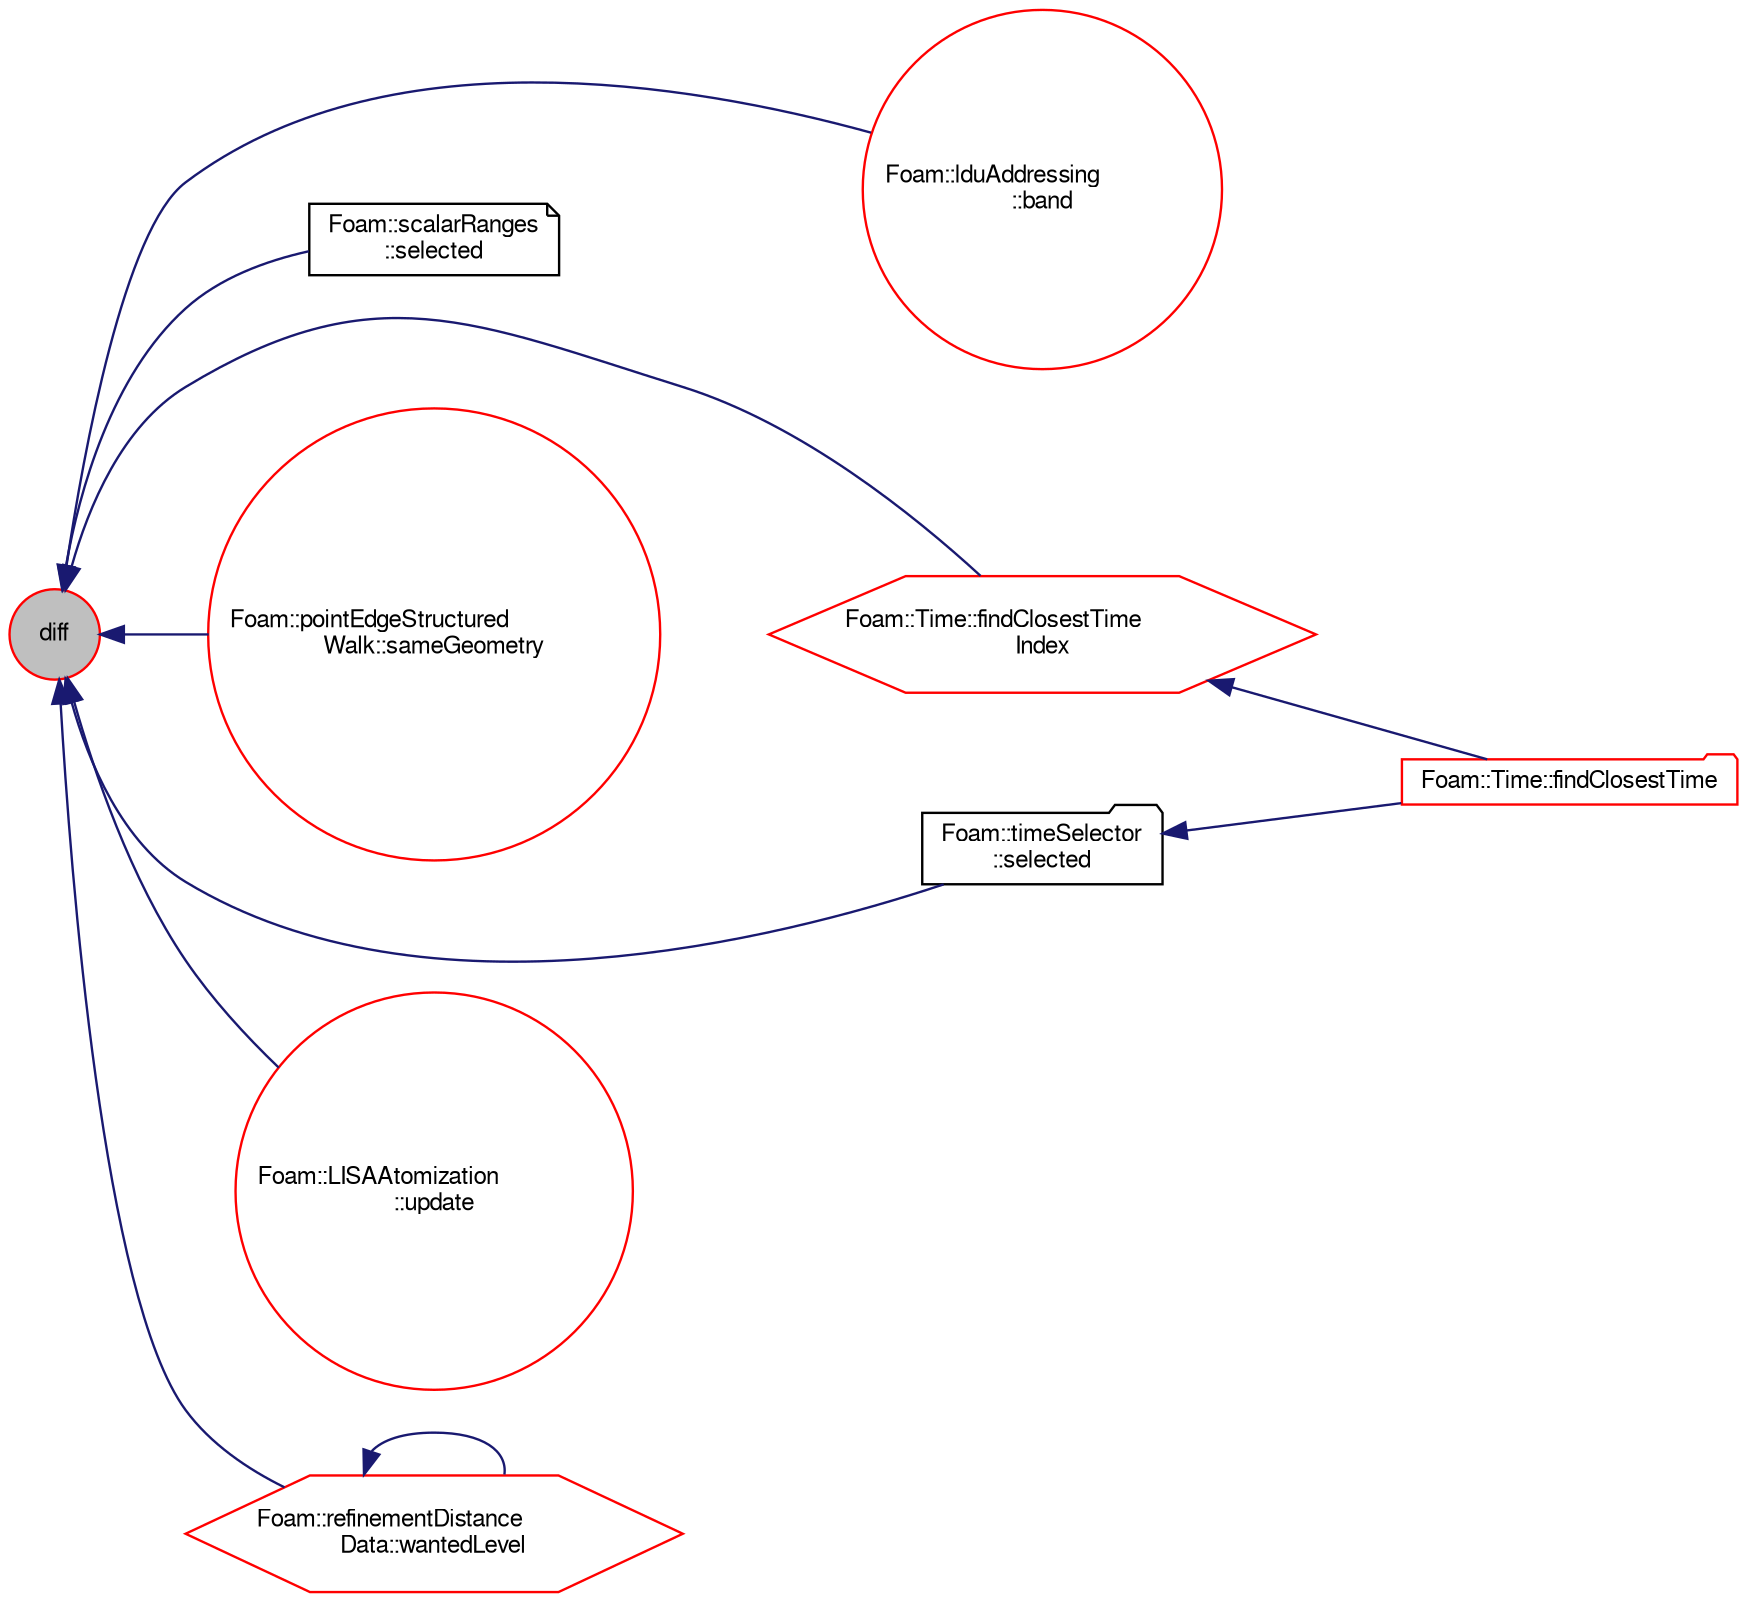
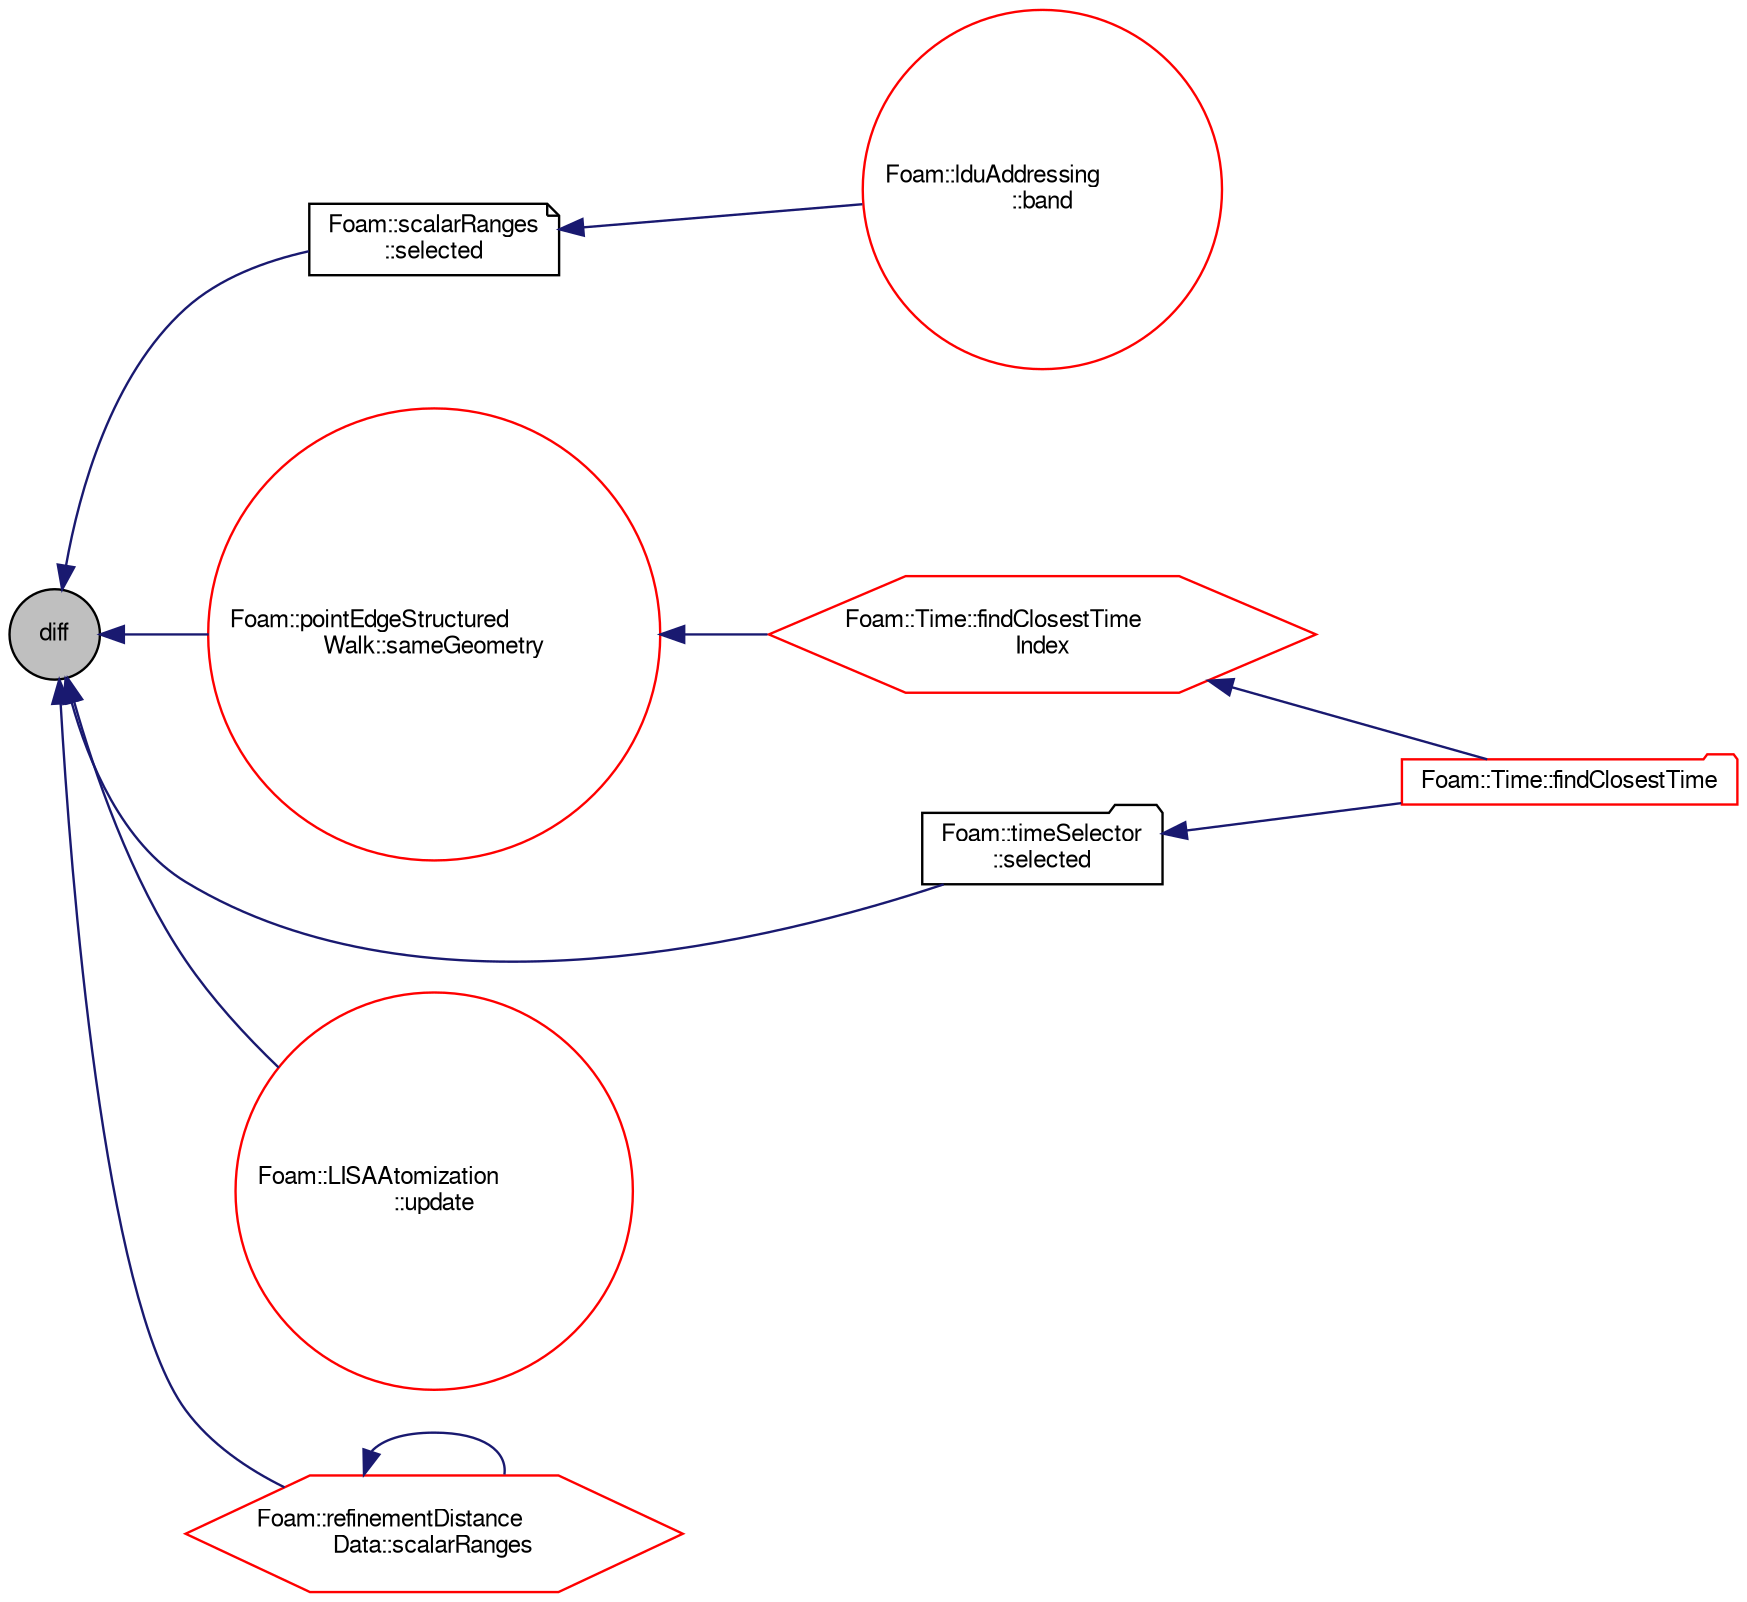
  digraph {
    rankdir=LR
    node [color=red fontname=FreeSans fontsize=10 shape=circle]
    edge [color=midnightblue dir=back fontname=FreeSans fontsize=10 labelfontname=FreeSans labelfontsize=10 style=solid]
-   n1 [fillcolor=grey75 fontcolor=black height=0.2 label=diff style=filled width=0.4]
+   n1 [color=black fillcolor=grey75 fontcolor=black height=0.2 label=diff style=filled width=0.4]
    n2 [height=0.2 label="Foam::lduAddressing\l::band" width=0.4]
    n3 [height=0.2 label="Foam::Time::findClosestTime\lIndex" shape=hexagon width=0.4]
    n4 [height=0.2 label="Foam::pointEdgeStructured\lWalk::sameGeometry" width=0.4]
    n5 [color=black height=0.2 label="Foam::scalarRanges\l::selected" shape=note width=0.4]
    n6 [color=black height=0.2 label="Foam::timeSelector\l::selected" shape=folder width=0.4]
    n7 [height=0.2 label="Foam::LISAAtomization\l::update" width=0.4]
-   n8 [height=0.2 label="Foam::refinementDistance\lData::wantedLevel" shape=hexagon width=0.4]
+   n8 [height=0.2 label="Foam::refinementDistance\lData::scalarRanges" shape=hexagon width=0.4]
    n9 [height=0.2 label="Foam::Time::findClosestTime" shape=folder width=0.4]
-   n1 -> n2
-   n1 -> n3
+   n5 -> n2
+   n4 -> n3
    n1 -> n4
    n1 -> n5
    n1 -> n6
    n1 -> n7
    n1 -> n8
    n3 -> n9
    n6 -> n9
    n8 -> n8
  }
